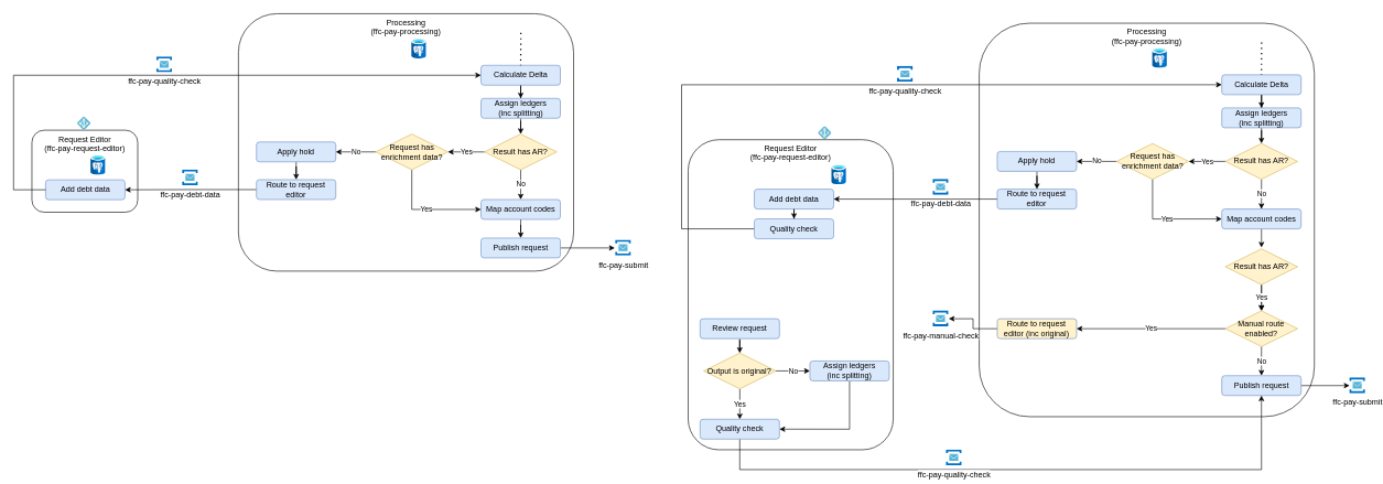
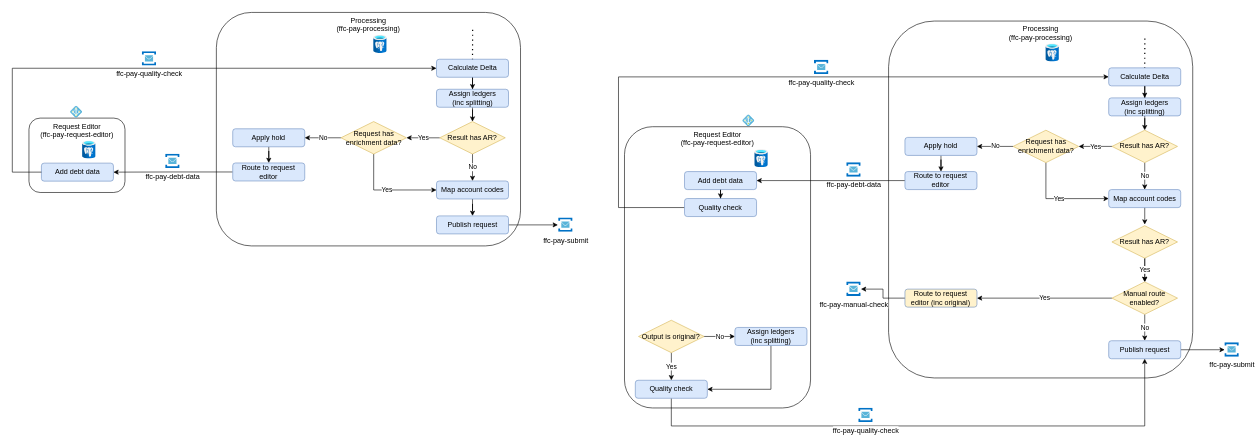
  <mxCell id="0" />
  <mxCell id="1" parent="0" />
  <mxCell id="2" value="Processing&lt;br&gt;(ffc-pay-processing)" style="rounded=1;whiteSpace=wrap;html=1;verticalAlign=top;" parent="1" vertex="1"><mxGeometry x="360" y="20" width="506.75" height="389" as="geometry" /></mxCell>
  <mxCell id="3" value="" style="shape=image;html=1;verticalAlign=top;verticalLabelPosition=bottom;labelBackgroundColor=#ffffff;imageAspect=0;aspect=fixed;image=https://cdn4.iconfinder.com/data/icons/logos-and-brands/512/233_Node_Js_logo-128.png" parent="1" vertex="1"><mxGeometry x="580" y="58" width="30" height="30" as="geometry" /></mxCell>
  <mxCell id="4" value="" style="aspect=fixed;html=1;points=[];align=center;image;fontSize=12;image=img/lib/azure2/databases/Azure_Database_PostgreSQL_Server.svg;" parent="1" vertex="1"><mxGeometry x="621.75" y="58" width="22.5" height="30" as="geometry" /></mxCell>
  <mxCell id="5" style="edgeStyle=orthogonalEdgeStyle;rounded=0;orthogonalLoop=1;jettySize=auto;html=1;entryX=0.5;entryY=0;entryDx=0;entryDy=0;fontSize=11;" parent="1" source="6" target="8" edge="1"><mxGeometry relative="1" as="geometry" /></mxCell>
  <mxCell id="6" value="Calculate Delta" style="rounded=1;whiteSpace=wrap;html=1;fillColor=#dae8fc;strokeColor=#6c8ebf;" parent="1" vertex="1"><mxGeometry x="726.75" y="98" width="120" height="30" as="geometry" /></mxCell>
  <mxCell id="7" style="edgeStyle=orthogonalEdgeStyle;rounded=0;orthogonalLoop=1;jettySize=auto;html=1;entryX=0.5;entryY=0;entryDx=0;entryDy=0;" parent="1" source="8" target="19" edge="1"><mxGeometry relative="1" as="geometry" /></mxCell>
  <mxCell id="8" value="Assign ledgers&lt;br&gt;(inc splitting)" style="rounded=1;whiteSpace=wrap;html=1;fillColor=#dae8fc;strokeColor=#6c8ebf;" parent="1" vertex="1"><mxGeometry x="726.75" y="148" width="120" height="30" as="geometry" /></mxCell>
  <mxCell id="9" value="Request Editor&lt;br&gt;(ffc-pay-request-editor)" style="rounded=1;whiteSpace=wrap;html=1;verticalAlign=top;" parent="1" vertex="1"><mxGeometry x="47.75" y="196.05" width="160" height="123.95" as="geometry" /></mxCell>
  <mxCell id="10" value="" style="shape=image;html=1;verticalAlign=top;verticalLabelPosition=bottom;labelBackgroundColor=#ffffff;imageAspect=0;aspect=fixed;image=https://cdn4.iconfinder.com/data/icons/logos-and-brands/512/233_Node_Js_logo-128.png" parent="1" vertex="1"><mxGeometry x="86.75" y="234.05" width="30" height="30" as="geometry" /></mxCell>
  <mxCell id="11" value="Add debt data" style="rounded=1;whiteSpace=wrap;html=1;fillColor=#dae8fc;strokeColor=#6c8ebf;" parent="1" vertex="1"><mxGeometry x="68.5" y="271.09" width="120" height="30" as="geometry" /></mxCell>
  <mxCell id="12" style="edgeStyle=orthogonalEdgeStyle;rounded=0;orthogonalLoop=1;jettySize=auto;html=1;entryX=0;entryY=0.5;entryDx=0;entryDy=0;exitX=0;exitY=0.5;exitDx=0;exitDy=0;" parent="1" source="11" target="6" edge="1"><mxGeometry relative="1" as="geometry"><Array as="points"><mxPoint x="20" y="286" /><mxPoint x="20" y="113" /></Array><mxPoint x="68.5" y="331" as="sourcePoint" /></mxGeometry></mxCell>
  <mxCell id="13" value="" style="aspect=fixed;html=1;points=[];align=center;image;fontSize=12;image=img/lib/mscae/Active_Directory.svg;" parent="1" vertex="1"><mxGeometry x="116.75" y="176.05" width="20" height="20" as="geometry" /></mxCell>
  <mxCell id="14" value="" style="aspect=fixed;html=1;points=[];align=center;image;fontSize=12;image=img/lib/azure2/databases/Azure_Database_PostgreSQL_Server.svg;" parent="1" vertex="1"><mxGeometry x="136.75" y="234.05" width="22.5" height="30" as="geometry" /></mxCell>
  <mxCell id="15" value="ffc-pay-debt-data" style="aspect=fixed;html=1;points=[];align=center;image;fontSize=12;image=img/lib/mscae/Service_Bus.svg;" parent="1" vertex="1"><mxGeometry x="275.25" y="255.86" width="24" height="24" as="geometry" /></mxCell>
  <mxCell id="16" value="ffc-pay-quality-check" style="aspect=fixed;html=1;points=[];align=center;image;fontSize=12;image=img/lib/mscae/Service_Bus.svg;" parent="1" vertex="1"><mxGeometry x="236.25" y="85" width="24" height="24" as="geometry" /></mxCell>
  <mxCell id="17" value="Yes" style="edgeStyle=orthogonalEdgeStyle;rounded=0;orthogonalLoop=1;jettySize=auto;html=1;" parent="1" source="19" edge="1"><mxGeometry relative="1" as="geometry"><mxPoint x="676.75" y="228.86" as="targetPoint" /></mxGeometry></mxCell>
  <mxCell id="18" value="No" style="edgeStyle=orthogonalEdgeStyle;rounded=0;orthogonalLoop=1;jettySize=auto;html=1;entryX=0.5;entryY=0;entryDx=0;entryDy=0;" parent="1" source="19" target="21" edge="1"><mxGeometry relative="1" as="geometry" /></mxCell>
  <mxCell id="19" value="Result has AR?" style="rhombus;whiteSpace=wrap;html=1;fillColor=#fff2cc;strokeColor=#d6b656;" parent="1" vertex="1"><mxGeometry x="732.13" y="201.86" width="109.25" height="54" as="geometry" /></mxCell>
  <mxCell id="20" value="" style="edgeStyle=orthogonalEdgeStyle;rounded=0;orthogonalLoop=1;jettySize=auto;html=1;" parent="1" source="21" target="23" edge="1"><mxGeometry relative="1" as="geometry" /></mxCell>
  <mxCell id="21" value="Map account codes" style="rounded=1;whiteSpace=wrap;html=1;fillColor=#dae8fc;strokeColor=#6c8ebf;" parent="1" vertex="1"><mxGeometry x="726.75" y="300.81" width="120" height="30" as="geometry" /></mxCell>
  <mxCell id="22" style="edgeStyle=orthogonalEdgeStyle;rounded=0;orthogonalLoop=1;jettySize=auto;html=1;entryX=-0.042;entryY=0.5;entryDx=0;entryDy=0;entryPerimeter=0;" parent="1" source="23" target="24" edge="1"><mxGeometry relative="1" as="geometry" /></mxCell>
  <mxCell id="23" value="Publish request" style="rounded=1;whiteSpace=wrap;html=1;fillColor=#dae8fc;strokeColor=#6c8ebf;" parent="1" vertex="1"><mxGeometry x="726.75" y="359" width="120" height="30" as="geometry" /></mxCell>
  <mxCell id="24" value="ffc-pay-submit" style="aspect=fixed;html=1;points=[];align=center;image;fontSize=12;image=img/lib/mscae/Service_Bus.svg;" parent="1" vertex="1"><mxGeometry x="930" y="362" width="24" height="24" as="geometry" /></mxCell>
  <mxCell id="25" value="" style="edgeStyle=orthogonalEdgeStyle;rounded=0;orthogonalLoop=1;jettySize=auto;html=1;" parent="1" source="26" target="31" edge="1"><mxGeometry relative="1" as="geometry" /></mxCell>
  <mxCell id="26" value="Apply hold" style="rounded=1;whiteSpace=wrap;html=1;fillColor=#dae8fc;strokeColor=#6c8ebf;" parent="1" vertex="1"><mxGeometry x="387.25" y="213.86" width="120" height="30" as="geometry" /></mxCell>
  <mxCell id="27" value="Yes" style="edgeStyle=orthogonalEdgeStyle;rounded=0;orthogonalLoop=1;jettySize=auto;html=1;entryX=0;entryY=0.5;entryDx=0;entryDy=0;exitX=0.5;exitY=1;exitDx=0;exitDy=0;" parent="1" source="29" target="21" edge="1"><mxGeometry relative="1" as="geometry" /></mxCell>
  <mxCell id="28" value="No" style="edgeStyle=orthogonalEdgeStyle;rounded=0;orthogonalLoop=1;jettySize=auto;html=1;entryX=1;entryY=0.5;entryDx=0;entryDy=0;" parent="1" source="29" target="26" edge="1"><mxGeometry relative="1" as="geometry" /></mxCell>
  <mxCell id="29" value="Request has enrichment data?" style="rhombus;whiteSpace=wrap;html=1;fillColor=#fff2cc;strokeColor=#d6b656;" parent="1" vertex="1"><mxGeometry x="567.5" y="201.86" width="109.25" height="54" as="geometry" /></mxCell>
  <mxCell id="30" style="edgeStyle=orthogonalEdgeStyle;rounded=0;orthogonalLoop=1;jettySize=auto;html=1;entryX=1;entryY=0.5;entryDx=0;entryDy=0;exitX=0;exitY=0.5;exitDx=0;exitDy=0;" parent="1" source="31" target="11" edge="1"><mxGeometry relative="1" as="geometry"><mxPoint x="310.75" y="285.8" as="sourcePoint" /></mxGeometry></mxCell>
  <mxCell id="31" value="Route to request editor" style="rounded=1;whiteSpace=wrap;html=1;fillColor=#dae8fc;strokeColor=#6c8ebf;" parent="1" vertex="1"><mxGeometry x="387.25" y="270.81" width="120" height="30" as="geometry" /></mxCell>
  <mxCell id="32" value="" style="endArrow=none;dashed=1;html=1;dashPattern=1 3;strokeWidth=2;rounded=0;entryX=0.5;entryY=0;entryDx=0;entryDy=0;" parent="1" target="6" edge="1"><mxGeometry width="50" height="50" relative="1" as="geometry"><mxPoint x="787" y="49" as="sourcePoint" /><mxPoint x="480" y="159" as="targetPoint" /></mxGeometry></mxCell>
  <mxCell id="33" value="Processing&lt;br&gt;(ffc-pay-processing)" style="rounded=1;whiteSpace=wrap;html=1;verticalAlign=top;" parent="1" vertex="1"><mxGeometry x="1480" y="34.36" width="506.75" height="594.64" as="geometry" /></mxCell>
  <mxCell id="34" value="" style="shape=image;html=1;verticalAlign=top;verticalLabelPosition=bottom;labelBackgroundColor=#ffffff;imageAspect=0;aspect=fixed;image=https://cdn4.iconfinder.com/data/icons/logos-and-brands/512/233_Node_Js_logo-128.png" parent="1" vertex="1"><mxGeometry x="1700" y="72.36" width="30" height="30" as="geometry" /></mxCell>
  <mxCell id="35" value="" style="aspect=fixed;html=1;points=[];align=center;image;fontSize=12;image=img/lib/azure2/databases/Azure_Database_PostgreSQL_Server.svg;" parent="1" vertex="1"><mxGeometry x="1741.75" y="72.36" width="22.5" height="30" as="geometry" /></mxCell>
  <mxCell id="36" style="edgeStyle=orthogonalEdgeStyle;rounded=0;orthogonalLoop=1;jettySize=auto;html=1;entryX=0.5;entryY=0;entryDx=0;entryDy=0;fontSize=11;" parent="1" source="37" target="39" edge="1"><mxGeometry relative="1" as="geometry" /></mxCell>
  <mxCell id="37" value="Calculate Delta" style="rounded=1;whiteSpace=wrap;html=1;fillColor=#dae8fc;strokeColor=#6c8ebf;" parent="1" vertex="1"><mxGeometry x="1846.75" y="112.36" width="120" height="30" as="geometry" /></mxCell>
  <mxCell id="38" style="edgeStyle=orthogonalEdgeStyle;rounded=0;orthogonalLoop=1;jettySize=auto;html=1;entryX=0.5;entryY=0;entryDx=0;entryDy=0;" parent="1" source="39" target="52" edge="1"><mxGeometry relative="1" as="geometry" /></mxCell>
  <mxCell id="39" value="Assign ledgers&lt;br&gt;(inc splitting)" style="rounded=1;whiteSpace=wrap;html=1;fillColor=#dae8fc;strokeColor=#6c8ebf;" parent="1" vertex="1"><mxGeometry x="1846.75" y="162.36" width="120" height="30" as="geometry" /></mxCell>
  <mxCell id="40" value="Request Editor&lt;br&gt;(ffc-pay-request-editor)" style="rounded=1;whiteSpace=wrap;html=1;verticalAlign=top;" parent="1" vertex="1"><mxGeometry x="1040" y="210.41" width="310" height="468.59" as="geometry" /></mxCell>
  <mxCell id="41" value="" style="shape=image;html=1;verticalAlign=top;verticalLabelPosition=bottom;labelBackgroundColor=#ffffff;imageAspect=0;aspect=fixed;image=https://cdn4.iconfinder.com/data/icons/logos-and-brands/512/233_Node_Js_logo-128.png" parent="1" vertex="1"><mxGeometry x="1206.75" y="248.41" width="30" height="30" as="geometry" /></mxCell>
  <mxCell id="42" style="edgeStyle=orthogonalEdgeStyle;rounded=0;orthogonalLoop=1;jettySize=auto;html=1;entryX=0.5;entryY=0;entryDx=0;entryDy=0;" parent="1" source="43" target="45" edge="1"><mxGeometry relative="1" as="geometry" /></mxCell>
  <mxCell id="43" value="Add debt data" style="rounded=1;whiteSpace=wrap;html=1;fillColor=#dae8fc;strokeColor=#6c8ebf;" parent="1" vertex="1"><mxGeometry x="1140" y="285.17" width="120" height="30" as="geometry" /></mxCell>
  <mxCell id="44" style="edgeStyle=orthogonalEdgeStyle;rounded=0;orthogonalLoop=1;jettySize=auto;html=1;entryX=0;entryY=0.5;entryDx=0;entryDy=0;" parent="1" source="45" target="37" edge="1"><mxGeometry relative="1" as="geometry"><Array as="points"><mxPoint x="1030" y="345" /><mxPoint x="1030" y="127" /></Array></mxGeometry></mxCell>
  <mxCell id="45" value="Quality check" style="rounded=1;whiteSpace=wrap;html=1;fillColor=#dae8fc;strokeColor=#6c8ebf;" parent="1" vertex="1"><mxGeometry x="1140" y="330.08" width="120" height="30" as="geometry" /></mxCell>
  <mxCell id="46" value="" style="aspect=fixed;html=1;points=[];align=center;image;fontSize=12;image=img/lib/mscae/Active_Directory.svg;" parent="1" vertex="1"><mxGeometry x="1236.75" y="190.41" width="20" height="20" as="geometry" /></mxCell>
  <mxCell id="47" value="" style="aspect=fixed;html=1;points=[];align=center;image;fontSize=12;image=img/lib/azure2/databases/Azure_Database_PostgreSQL_Server.svg;" parent="1" vertex="1"><mxGeometry x="1256.75" y="248.41" width="22.5" height="30" as="geometry" /></mxCell>
  <mxCell id="48" value="ffc-pay-debt-data" style="aspect=fixed;html=1;points=[];align=center;image;fontSize=12;image=img/lib/mscae/Service_Bus.svg;" parent="1" vertex="1"><mxGeometry x="1410" y="270.22" width="24" height="24" as="geometry" /></mxCell>
  <mxCell id="49" value="ffc-pay-quality-check" style="aspect=fixed;html=1;points=[];align=center;image;fontSize=12;image=img/lib/mscae/Service_Bus.svg;" parent="1" vertex="1"><mxGeometry x="1356.25" y="99.36" width="24" height="24" as="geometry" /></mxCell>
  <mxCell id="50" value="Yes" style="edgeStyle=orthogonalEdgeStyle;rounded=0;orthogonalLoop=1;jettySize=auto;html=1;" parent="1" source="52" edge="1"><mxGeometry relative="1" as="geometry"><mxPoint x="1796.75" y="243.22" as="targetPoint" /></mxGeometry></mxCell>
  <mxCell id="51" value="No" style="edgeStyle=orthogonalEdgeStyle;rounded=0;orthogonalLoop=1;jettySize=auto;html=1;entryX=0.5;entryY=0;entryDx=0;entryDy=0;" parent="1" source="52" target="54" edge="1"><mxGeometry relative="1" as="geometry" /></mxCell>
  <mxCell id="52" value="Result has AR?" style="rhombus;whiteSpace=wrap;html=1;fillColor=#fff2cc;strokeColor=#d6b656;" parent="1" vertex="1"><mxGeometry x="1852.13" y="216.22" width="109.25" height="54" as="geometry" /></mxCell>
  <mxCell id="53" value="" style="edgeStyle=orthogonalEdgeStyle;rounded=0;orthogonalLoop=1;jettySize=auto;html=1;" parent="1" source="54" edge="1"><mxGeometry relative="1" as="geometry"><mxPoint x="1906.8" y="373.36" as="targetPoint" /></mxGeometry></mxCell>
  <mxCell id="54" value="Map account codes" style="rounded=1;whiteSpace=wrap;html=1;fillColor=#dae8fc;strokeColor=#6c8ebf;" parent="1" vertex="1"><mxGeometry x="1846.75" y="315.17" width="120" height="30" as="geometry" /></mxCell>
  <mxCell id="55" value="ffc-pay-submit" style="aspect=fixed;html=1;points=[];align=center;image;fontSize=12;image=img/lib/mscae/Service_Bus.svg;" parent="1" vertex="1"><mxGeometry x="2040" y="570" width="24" height="24" as="geometry" /></mxCell>
  <mxCell id="56" value="" style="edgeStyle=orthogonalEdgeStyle;rounded=0;orthogonalLoop=1;jettySize=auto;html=1;" parent="1" source="57" target="62" edge="1"><mxGeometry relative="1" as="geometry" /></mxCell>
  <mxCell id="57" value="Apply hold" style="rounded=1;whiteSpace=wrap;html=1;fillColor=#dae8fc;strokeColor=#6c8ebf;" parent="1" vertex="1"><mxGeometry x="1507.25" y="228.22" width="120" height="30" as="geometry" /></mxCell>
  <mxCell id="58" value="Yes" style="edgeStyle=orthogonalEdgeStyle;rounded=0;orthogonalLoop=1;jettySize=auto;html=1;entryX=0;entryY=0.5;entryDx=0;entryDy=0;exitX=0.5;exitY=1;exitDx=0;exitDy=0;" parent="1" source="60" target="54" edge="1"><mxGeometry relative="1" as="geometry" /></mxCell>
  <mxCell id="59" value="No" style="edgeStyle=orthogonalEdgeStyle;rounded=0;orthogonalLoop=1;jettySize=auto;html=1;entryX=1;entryY=0.5;entryDx=0;entryDy=0;" parent="1" source="60" target="57" edge="1"><mxGeometry relative="1" as="geometry" /></mxCell>
  <mxCell id="60" value="Request has enrichment data?" style="rhombus;whiteSpace=wrap;html=1;fillColor=#fff2cc;strokeColor=#d6b656;" parent="1" vertex="1"><mxGeometry x="1687.5" y="216.22" width="109.25" height="54" as="geometry" /></mxCell>
  <mxCell id="61" style="edgeStyle=orthogonalEdgeStyle;rounded=0;orthogonalLoop=1;jettySize=auto;html=1;entryX=1;entryY=0.5;entryDx=0;entryDy=0;exitX=0;exitY=0.5;exitDx=0;exitDy=0;" parent="1" source="62" target="43" edge="1"><mxGeometry relative="1" as="geometry"><mxPoint x="1430.75" y="300.16" as="sourcePoint" /></mxGeometry></mxCell>
  <mxCell id="62" value="Route to request editor" style="rounded=1;whiteSpace=wrap;html=1;fillColor=#dae8fc;strokeColor=#6c8ebf;" parent="1" vertex="1"><mxGeometry x="1507.25" y="285.17" width="120" height="30" as="geometry" /></mxCell>
  <mxCell id="63" value="" style="endArrow=none;dashed=1;html=1;dashPattern=1 3;strokeWidth=2;rounded=0;entryX=0.5;entryY=0;entryDx=0;entryDy=0;" parent="1" target="37" edge="1"><mxGeometry width="50" height="50" relative="1" as="geometry"><mxPoint x="1907" y="63.36" as="sourcePoint" /><mxPoint x="1600" y="173.36" as="targetPoint" /></mxGeometry></mxCell>
  <mxCell id="64" value="" style="edgeStyle=orthogonalEdgeStyle;rounded=0;orthogonalLoop=1;jettySize=auto;html=1;" parent="1" source="66" target="69" edge="1"><mxGeometry relative="1" as="geometry" /></mxCell>
  <mxCell id="65" value="Yes" style="edgeStyle=orthogonalEdgeStyle;rounded=0;orthogonalLoop=1;jettySize=auto;html=1;" parent="1" source="66" target="69" edge="1"><mxGeometry relative="1" as="geometry" /></mxCell>
  <mxCell id="66" value="Result has AR?" style="rhombus;whiteSpace=wrap;html=1;fillColor=#fff2cc;strokeColor=#d6b656;" parent="1" vertex="1"><mxGeometry x="1852.13" y="375.41" width="109.25" height="54" as="geometry" /></mxCell>
  <mxCell id="67" value="No" style="edgeStyle=orthogonalEdgeStyle;rounded=0;orthogonalLoop=1;jettySize=auto;html=1;entryX=0.5;entryY=0;entryDx=0;entryDy=0;" parent="1" source="69" target="71" edge="1"><mxGeometry relative="1" as="geometry" /></mxCell>
  <mxCell id="68" value="Yes" style="edgeStyle=orthogonalEdgeStyle;rounded=0;orthogonalLoop=1;jettySize=auto;html=1;" parent="1" source="69" target="73" edge="1"><mxGeometry relative="1" as="geometry" /></mxCell>
  <mxCell id="69" value="Manual route enabled?" style="rhombus;whiteSpace=wrap;html=1;fillColor=#fff2cc;strokeColor=#d6b656;" parent="1" vertex="1"><mxGeometry x="1852.13" y="469" width="109.25" height="54" as="geometry" /></mxCell>
  <mxCell id="70" style="edgeStyle=orthogonalEdgeStyle;rounded=0;orthogonalLoop=1;jettySize=auto;html=1;" parent="1" source="71" target="55" edge="1"><mxGeometry relative="1" as="geometry" /></mxCell>
  <mxCell id="71" value="Publish request" style="rounded=1;whiteSpace=wrap;html=1;fillColor=#dae8fc;strokeColor=#6c8ebf;" parent="1" vertex="1"><mxGeometry x="1846.75" y="567" width="120" height="30" as="geometry" /></mxCell>
  <mxCell id="72" style="edgeStyle=orthogonalEdgeStyle;rounded=0;orthogonalLoop=1;jettySize=auto;html=1;" parent="1" source="73" target="83" edge="1"><mxGeometry relative="1" as="geometry" /></mxCell>
  <mxCell id="73" value="Route to request editor (inc original)" style="rounded=1;whiteSpace=wrap;html=1;fillColor=#fff2cc;strokeColor=#6c8ebf;" parent="1" vertex="1"><mxGeometry x="1507.25" y="481" width="120" height="30" as="geometry" /></mxCell>
  <mxCell id="74" style="edgeStyle=orthogonalEdgeStyle;rounded=0;orthogonalLoop=1;jettySize=auto;html=1;entryX=0.5;entryY=1;entryDx=0;entryDy=0;exitX=0.5;exitY=1;exitDx=0;exitDy=0;" parent="1" source="75" target="71" edge="1"><mxGeometry relative="1" as="geometry"><Array as="points"><mxPoint x="1118" y="709" /><mxPoint x="1907" y="709" /></Array></mxGeometry></mxCell>
  <mxCell id="75" value="Quality check" style="rounded=1;whiteSpace=wrap;html=1;fillColor=#dae8fc;strokeColor=#6c8ebf;" parent="1" vertex="1"><mxGeometry x="1058" y="632.86" width="120" height="30" as="geometry" /></mxCell>
- <mxCell id="76" style="edgeStyle=orthogonalEdgeStyle;rounded=0;orthogonalLoop=1;jettySize=auto;html=1;entryX=0.5;entryY=0;entryDx=0;entryDy=0;" parent="1" source="77" target="80" edge="1"><mxGeometry relative="1" as="geometry" /></mxCell>
- <mxCell id="77" value="Review request" style="rounded=1;whiteSpace=wrap;html=1;fillColor=#dae8fc;strokeColor=#6c8ebf;" parent="1" vertex="1"><mxGeometry x="1058" y="481" width="120" height="30" as="geometry" /></mxCell>
  <mxCell id="78" value="Yes" style="edgeStyle=orthogonalEdgeStyle;rounded=0;orthogonalLoop=1;jettySize=auto;html=1;" parent="1" source="80" target="75" edge="1"><mxGeometry relative="1" as="geometry" /></mxCell>
  <mxCell id="79" value="No" style="edgeStyle=orthogonalEdgeStyle;rounded=0;orthogonalLoop=1;jettySize=auto;html=1;" parent="1" source="80" target="82" edge="1"><mxGeometry relative="1" as="geometry" /></mxCell>
  <mxCell id="80" value="Output is original?" style="rhombus;whiteSpace=wrap;html=1;fillColor=#fff2cc;strokeColor=#d6b656;" parent="1" vertex="1"><mxGeometry x="1063.37" y="532.86" width="109.25" height="54" as="geometry" /></mxCell>
  <mxCell id="81" style="edgeStyle=orthogonalEdgeStyle;rounded=0;orthogonalLoop=1;jettySize=auto;html=1;entryX=1;entryY=0.5;entryDx=0;entryDy=0;exitX=0.5;exitY=1;exitDx=0;exitDy=0;" parent="1" source="82" target="75" edge="1"><mxGeometry relative="1" as="geometry" /></mxCell>
  <mxCell id="82" value="Assign ledgers&lt;br&gt;(inc splitting)" style="rounded=1;whiteSpace=wrap;html=1;fillColor=#dae8fc;strokeColor=#6c8ebf;" parent="1" vertex="1"><mxGeometry x="1224" y="544.86" width="120" height="30" as="geometry" /></mxCell>
  <mxCell id="83" value="ffc-pay-manual-check" style="aspect=fixed;html=1;points=[];align=center;image;fontSize=12;image=img/lib/mscae/Service_Bus.svg;" parent="1" vertex="1"><mxGeometry x="1410" y="469" width="24" height="24" as="geometry" /></mxCell>
  <mxCell id="84" value="ffc-pay-quality-check" style="aspect=fixed;html=1;points=[];align=center;image;fontSize=12;image=img/lib/mscae/Service_Bus.svg;" parent="1" vertex="1"><mxGeometry x="1430" y="679" width="24" height="24" as="geometry" /></mxCell>
